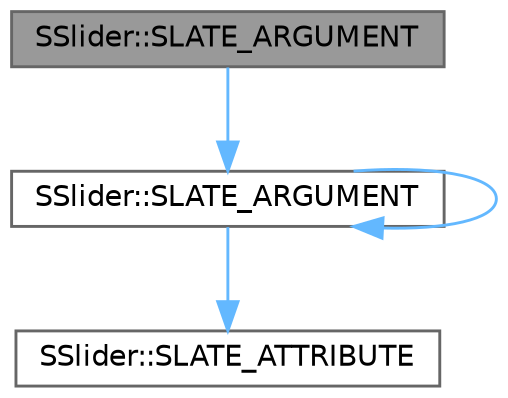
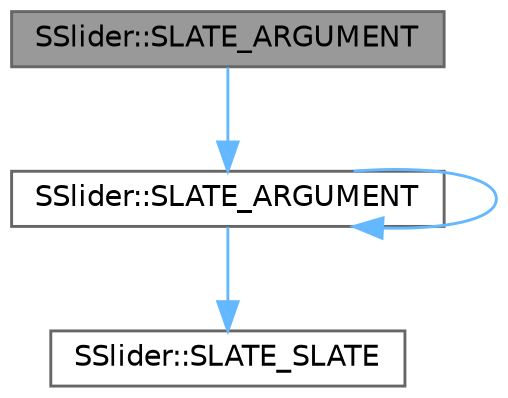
  digraph {
    rankdir=TB
    node [color=grey40 fillcolor=white fontname=Helvetica fontsize=10 shape=box style=filled]
    edge [color=steelblue1 fontname=Helvetica fontsize=10 labelfontname=Helvetica labelfontsize=10 style=solid]
    n1 [color=gray40 fillcolor=grey60 fontcolor=black height=0.2 label="SSlider::SLATE_ARGUMENT" width=0.4]
    n2 [height=0.2 label="SSlider::SLATE_ARGUMENT" width=0.4]
-   n3 [height=0.2 label="SSlider::SLATE_ATTRIBUTE" width=0.4]
+   n3 [height=0.2 label="SSlider::SLATE_SLATE" width=0.4]
    n1 -> n2
    n2 -> n2
    n2 -> n3
  }
